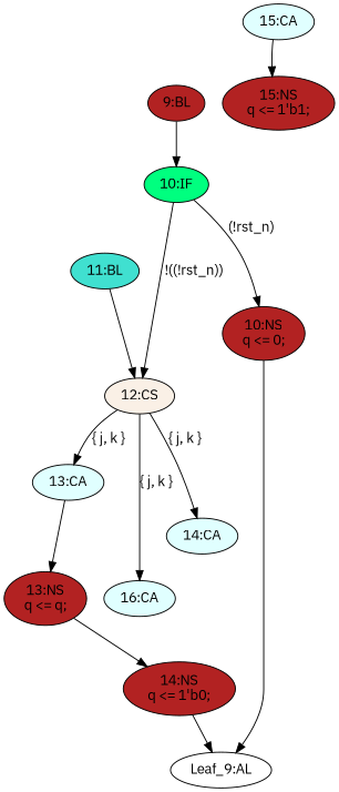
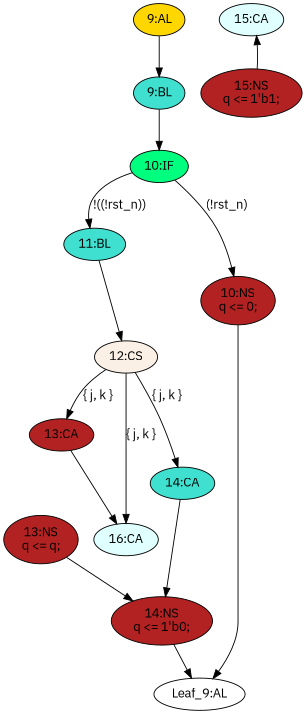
  strict digraph {
    fontname="IBM Plex Sans"
    node [fillcolor=firebrick fontname="IBM Plex Sans" statements="[]" style=filled typ=NonblockingSubstitution]
    edge [cond="[]" fontname="IBM Plex Sans" lineno=None]
    n1 [ast="<pyverilog.vparser.ast.IfStatement object at 0x7f8c2cab4410>" fillcolor=springgreen label="10:IF" typ=IfStatement]
    n2 [ast="<pyverilog.vparser.ast.Block object at 0x7f8c2ca97d50>" fillcolor=turquoise label="11:BL" typ=Block]
    n3 [ast="<pyverilog.vparser.ast.NonblockingSubstitution object at 0x7f8c2ca97750>" label="10:NS\nq <= 0;" statements="[<pyverilog.vparser.ast.NonblockingSubstitution object at 0x7f8c2ca97750>]"]
    n4 [ast="<pyverilog.vparser.ast.CaseStatement object at 0x7f8c2ca97d90>" fillcolor=linen label="12:CS" typ=CaseStatement]
    n5 [def_var="['q']" label="Leaf_9:AL" fillcolor="" statements="" style="" typ=""]
-   n6 [ast="<pyverilog.vparser.ast.Case object at 0x7f8c2ca97e90>" fillcolor=lightcyan label="13:CA" typ=Case]
+   n6 [ast="<pyverilog.vparser.ast.Case object at 0x7f8c2ca97e90>" label="13:CA" typ=Case]
    n7 [ast="<pyverilog.vparser.ast.Case object at 0x7f8c2cab4310>" fillcolor=lightcyan label="16:CA" typ=Case]
-   n8 [ast="<pyverilog.vparser.ast.Case object at 0x7f8c2ca97f10>" fillcolor=lightcyan label="14:CA" typ=Case]
+   n8 [ast="<pyverilog.vparser.ast.Case object at 0x7f8c2ca97f10>" fillcolor=turquoise label="14:CA" typ=Case]
    n9 [ast="<pyverilog.vparser.ast.Case object at 0x7f8c2cab4110>" fillcolor=lightcyan label="15:CA" typ=Case]
    n10 [ast="<pyverilog.vparser.ast.NonblockingSubstitution object at 0x7f8c2cab4190>" label="15:NS\nq <= 1'b1;" statements="[<pyverilog.vparser.ast.NonblockingSubstitution object at 0x7f8c2cab4190>]"]
    n11 [ast="<pyverilog.vparser.ast.NonblockingSubstitution object at 0x7f8c2ca97bd0>" label="13:NS\nq <= q;" statements="[<pyverilog.vparser.ast.NonblockingSubstitution object at 0x7f8c2ca97bd0>]"]
    n12 [ast="<pyverilog.vparser.ast.NonblockingSubstitution object at 0x7f8c2ca97f90>" label="14:NS\nq <= 1'b0;" statements="[<pyverilog.vparser.ast.NonblockingSubstitution object at 0x7f8c2ca97f90>]"]
-   n13 [ast="<pyverilog.vparser.ast.Block object at 0x7f8c2cab4550>" label="9:BL" typ=Block]
-   n1 -> n4 [cond="['rst_n']" label="!((!rst_n))" lineno=10]
+   n13 [ast="<pyverilog.vparser.ast.Block object at 0x7f8c2cab4550>" fillcolor=turquoise label="9:BL" typ=Block]
+   n14 [ast="<pyverilog.vparser.ast.Always object at 0x7f8c2cab45d0>" clk_sens=True fillcolor=gold label="9:AL" sens="['clk']" typ=Always use_var="['q', 'rst_n', 'k', 'j']"]
+   n1 -> n2 [cond="['rst_n']" label="!((!rst_n))" lineno=10]
    n1 -> n3 [cond="['rst_n']" label="(!rst_n)" lineno=10]
    n2 -> n4
    n3 -> n5
    n4 -> n6 [cond="['j', 'k']" label="{ j, k }" lineno=12]
    n4 -> n7 [cond="['j', 'k']" label="{ j, k }" lineno=12]
    n4 -> n8 [cond="['j', 'k']" label="{ j, k }" lineno=12]
-   n6 -> n11
-   n9 -> n10
+   n6 -> n7
+   n8 -> n12
+   n10 -> n9
    n11 -> n12
    n12 -> n5
    n13 -> n1
+   n14 -> n13
  }
